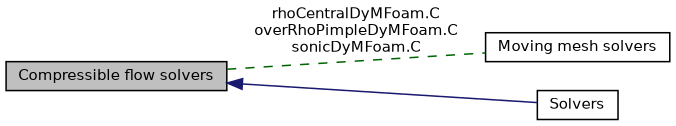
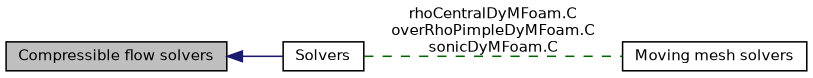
  digraph {
    rankdir=LR
    node [color=black fontname=Helvetica fontsize=10 shape=record]
    edge [fontname=Helvetica fontsize=10 labelfontname=Helvetica labelfontsize=10 shape=plaintext]
    n1 [fillcolor=grey75 fontcolor=black height=0.2 label="Compressible flow solvers" style=filled width=0.4]
    n2 [height=0.2 label="Moving mesh solvers" width=0.4]
    n3 [height=0.2 label=Solvers width=0.4]
-   n1 -> n2 [color=darkgreen dir=none label="rhoCentralDyMFoam.C\noverRhoPimpleDyMFoam.C\nsonicDyMFoam.C" style=dashed]
+   n3 -> n2 [color=darkgreen dir=none label="rhoCentralDyMFoam.C\noverRhoPimpleDyMFoam.C\nsonicDyMFoam.C" style=dashed]
    n1 -> n3 [color=midnightblue dir=back style=solid]
  }
